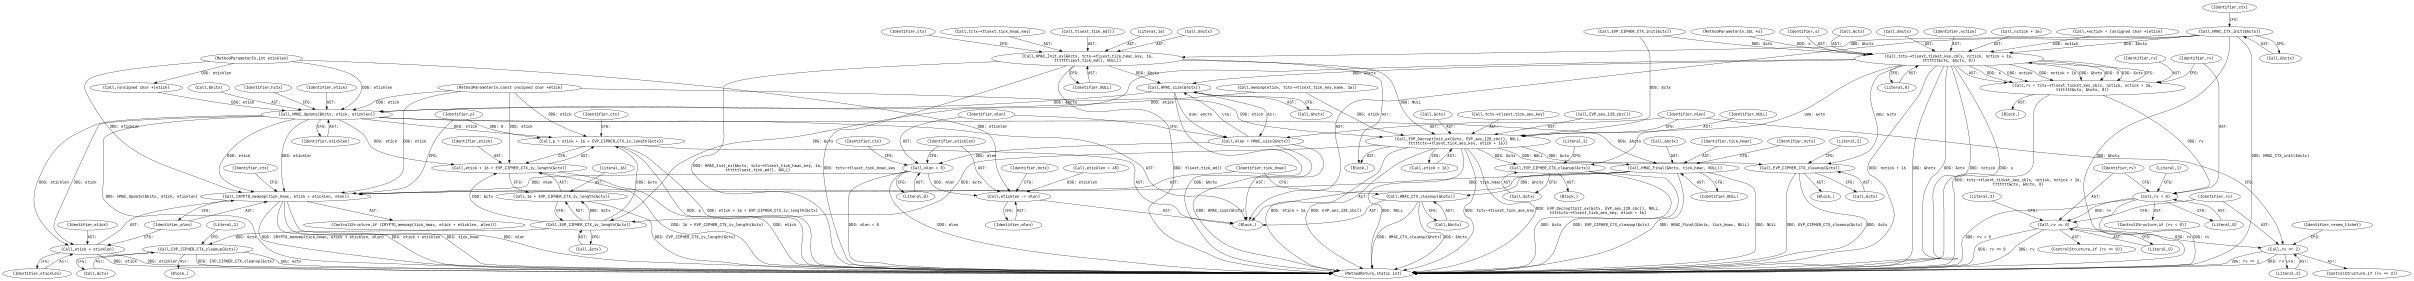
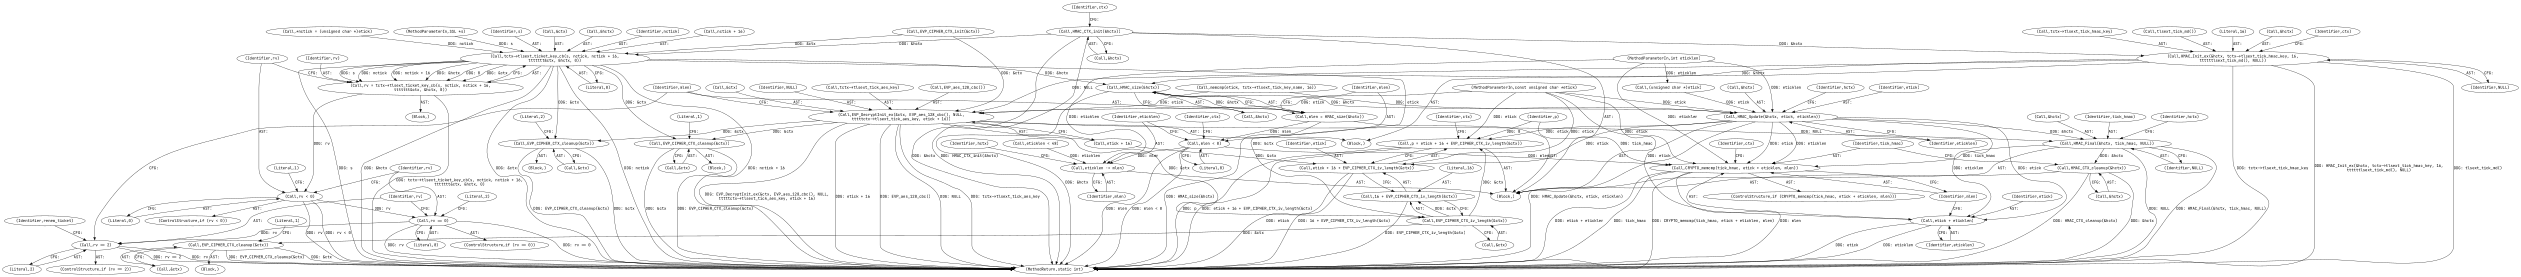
  digraph {
    fontname="JetBrains Mono"
    node [fontname="JetBrains Mono"]
    edge [fontname="JetBrains Mono"]
    n1 [label="(Call,HMAC_CTX_init(&hctx))"]
    n2 [label="(Call,tctx->tlsext_ticket_key_cb(s, nctick, nctick + 16,\n\t\t\t\t\t\t\t&ctx, &hctx, 0))"]
    n3 [label="(Call,HMAC_Init_ex(&hctx, tctx->tlsext_tick_hmac_key, 16,\n\t\t\t\t\ttlsext_tick_md(), NULL))"]
    n4 [label="(Block,)"]
    n5 [label="(MethodReturn,static int)"]
    n6 [label="(Call,&hctx)"]
    n7 [label="(Call,rv = tctx->tlsext_ticket_key_cb(s, nctick, nctick + 16,\n\t\t\t\t\t\t\t&ctx, &hctx, 0))"]
    n8 [label="(Call,HMAC_size(&hctx))"]
    n9 [label="(Call,EVP_CIPHER_CTX_cleanup(&ctx))"]
    n10 [label="(Call,EVP_CIPHER_CTX_cleanup(&ctx))"]
    n11 [label="(Call,EVP_CIPHER_CTX_iv_length(&ctx))"]
    n12 [label="(Literal,0)"]
    n13 [label="(Call,EVP_DecryptInit_ex(&ctx, EVP_aes_128_cbc(), NULL,\n\t\t\t\ttctx->tlsext_tick_aes_key, etick + 16))"]
    n14 [label="(Block,)"]
    n15 [label="(Identifier,NULL)"]
    n16 [label="(Call,rv < 0)"]
    n17 [label="(Block,)"]
    n18 [label="(Call,mlen = HMAC_size(&hctx))"]
    n19 [label="(Call,HMAC_Update(&hctx, etick, eticklen))"]
    n20 [label="(Call,&hctx)"]
    n21 [label="(Call,&ctx)"]
    n22 [label="(Block,)"]
    n23 [label="(Block,)"]
    n24 [label="(Call,&ctx)"]
    n25 [label="(Call,p = etick + 16 + EVP_CIPHER_CTX_iv_length(&ctx))"]
    n26 [label="(Call,etick + 16 + EVP_CIPHER_CTX_iv_length(&ctx))"]
    n27 [label="(Call,16 + EVP_CIPHER_CTX_iv_length(&ctx))"]
    n28 [label="(Call,EVP_CIPHER_CTX_cleanup(&ctx))"]
    n29 [label="(Call,&ctx)"]
    n30 [label="(Call,rv == 0)"]
    n31 [label="(Literal,0)"]
    n32 [label="(ControlStructure,if (rv < 0))"]
    n33 [label="(Call,rv == 2)"]
    n34 [label="(ControlStructure,if (rv == 0))"]
    n35 [label="(Literal,0)"]
    n36 [label="(Literal,2)"]
    n37 [label="(ControlStructure,if (rv == 2))"]
    n38 [label="(Call,mlen < 0)"]
    n39 [label="(Call,CRYPTO_memcmp(tick_hmac, etick + eticklen, mlen))"]
    n40 [label="(Call,HMAC_Final(&hctx, tick_hmac, NULL))"]
    n41 [label="(Call,etick + eticklen)"]
    n42 [label="(Identifier,eticklen)"]
    n43 [label="(Call,eticklen -= mlen)"]
    n44 [label="(Literal,0)"]
    n45 [label="(Identifier,mlen)"]
    n46 [label="(ControlStructure,if (CRYPTO_memcmp(tick_hmac, etick + eticklen, mlen)))"]
    n47 [label="(Identifier,mlen)"]
    n48 [label="(Call,HMAC_CTX_cleanup(&hctx))"]
    n49 [label="(Identifier,NULL)"]
    n50 [label="(Identifier,eticklen)"]
    n51 [label="(Call,&hctx)"]
    n52 [label="(Call,&ctx)"]
    n53 [label="(Block,)"]
    n54 [label="(Call,etick + 16)"]
    n55 [label="(Identifier,hctx)"]
    n56 [label="(Identifier,ctx)"]
    n57 [label="(Identifier,ctx)"]
    n58 [label="(Identifier,nctick)"]
    n59 [label="(Identifier,etick)"]
    n60 [label="(Identifier,rv)"]
    n61 [label="(Identifier,renew_ticket)"]
    n62 [label="(Identifier,hctx)"]
    n63 [label="(MethodParameterIn,int eticklen)"]
    n64 [label="(Call,(unsigned char *)etick)"]
    n65 [label="(Call,&ctx)"]
    n66 [label="(Call,EVP_aes_128_cbc())"]
    n67 [label="(Literal,1)"]
    n68 [label="(Identifier,eticklen)"]
    n69 [label="(Call,nctick + 16)"]
    n70 [label="(Call,tctx->tlsext_tick_hmac_key)"]
    n71 [label="(Identifier,etick)"]
    n72 [label="(Identifier,p)"]
    n73 [label="(Literal,16)"]
    n74 [label="(Identifier,mlen)"]
    n75 [label="(Call,*nctick = (unsigned char *)etick)"]
    n76 [label="(MethodParameterIn,SSL *s)"]
    n77 [label="(Call,tlsext_tick_md())"]
    n78 [label="(Identifier,rv)"]
    n79 [label="(Literal,16)"]
    n80 [label="(Identifier,ctx)"]
    n81 [label="(Identifier,tick_hmac)"]
    n82 [label="(Call,&hctx)"]
    n83 [label="(Call,EVP_CIPHER_CTX_init(&ctx))"]
    n84 [label="(Identifier,s)"]
    n85 [label="(Call,eticklen < 48)"]
    n86 [label="(Call,&ctx)"]
    n87 [label="(Literal,2)"]
    n88 [label="(MethodParameterIn,const unsigned char *etick)"]
    n89 [label="(Identifier,ctx)"]
    n90 [label="(Call,memcmp(etick, tctx->tlsext_tick_key_name, 16))"]
    n91 [label="(Identifier,rv)"]
    n92 [label="(Literal,2)"]
    n93 [label="(Literal,1)"]
    n94 [label="(Identifier,ctx)"]
    n95 [label="(Identifier,NULL)"]
    n96 [label="(Identifier,rv)"]
    n97 [label="(Identifier,mlen)"]
    n98 [label="(Identifier,hctx)"]
    n99 [label="(Call,&hctx)"]
    n100 [label="(Identifier,tick_hmac)"]
    n101 [label="(Call,&hctx)"]
    n102 [label="(Literal,1)"]
    n103 [label="(Identifier,etick)"]
    n104 [label="(Call,&hctx)"]
    n105 [label="(Call,tctx->tlsext_tick_aes_key)"]
    n1 -> n2 [label="DDG: &hctx"]
    n1 -> n3 [label="DDG: &hctx"]
    n1 -> n4 [label="AST: "]
    n1 -> n5 [label="DDG: &hctx"]
    n1 -> n5 [label="DDG: HMAC_CTX_init(&hctx)"]
    n1 -> n6 [label="CFG: "]
    n2 -> n5 [label="DDG: nctick + 16"]
    n2 -> n5 [label="DDG: &hctx"]
    n2 -> n5 [label="DDG: &ctx"]
    n2 -> n5 [label="DDG: nctick"]
    n2 -> n5 [label="DDG: s"]
    n2 -> n7 [label="AST: "]
    n2 -> n7 [label="DDG: s"]
    n2 -> n7 [label="DDG: nctick"]
    n2 -> n7 [label="DDG: nctick + 16"]
    n2 -> n7 [label="DDG: &hctx"]
    n2 -> n7 [label="DDG: 0"]
    n2 -> n7 [label="DDG: &ctx"]
    n2 -> n8 [label="DDG: &hctx"]
    n2 -> n9 [label="DDG: &ctx"]
    n2 -> n10 [label="DDG: &ctx"]
    n2 -> n11 [label="DDG: &ctx"]
    n2 -> n12 [label="CFG: "]
    n3 -> n5 [label="DDG: tlsext_tick_md()"]
    n3 -> n5 [label="DDG: tctx->tlsext_tick_hmac_key"]
    n3 -> n5 [label="DDG: HMAC_Init_ex(&hctx, tctx->tlsext_tick_hmac_key, 16,\n\t\t\t\t\ttlsext_tick_md(), NULL)"]
    n3 -> n8 [label="DDG: &hctx"]
    n3 -> n13 [label="DDG: NULL"]
    n3 -> n14 [label="AST: "]
    n3 -> n15 [label="CFG: "]
    n6 -> n1 [label="AST: "]
    n7 -> n2 [label="CFG: "]
    n7 -> n5 [label="DDG: tctx->tlsext_ticket_key_cb(s, nctick, nctick + 16,\n\t\t\t\t\t\t\t&ctx, &hctx, 0)"]
    n7 -> n16 [label="DDG: rv"]
    n7 -> n17 [label="AST: "]
    n8 -> n5 [label="DDG: &hctx"]
    n8 -> n18 [label="AST: "]
    n8 -> n18 [label="DDG: &hctx"]
    n8 -> n19 [label="DDG: &hctx"]
    n8 -> n20 [label="CFG: "]
    n9 -> n5 [label="DDG: EVP_CIPHER_CTX_cleanup(&ctx)"]
    n9 -> n5 [label="DDG: &ctx"]
    n9 -> n21 [label="CFG: "]
    n9 -> n22 [label="AST: "]
    n10 -> n5 [label="DDG: EVP_CIPHER_CTX_cleanup(&ctx)"]
    n10 -> n5 [label="DDG: &ctx"]
    n10 -> n23 [label="AST: "]
    n10 -> n24 [label="CFG: "]
    n11 -> n25 [label="DDG: &ctx"]
-   n11 -> n26 [label="DDG: &ctx"]
+   n54 -> n26 [label="DDG: &ctx"]
    n11 -> n27 [label="AST: "]
    n11 -> n27 [label="DDG: &ctx"]
    n11 -> n28 [label="DDG: &ctx"]
    n11 -> n29 [label="CFG: "]
    n12 -> n2 [label="AST: "]
    n13 -> n5 [label="DDG: NULL"]
    n13 -> n5 [label="DDG: tctx->tlsext_tick_aes_key"]
    n13 -> n5 [label="DDG: EVP_DecryptInit_ex(&ctx, EVP_aes_128_cbc(), NULL,\n\t\t\t\ttctx->tlsext_tick_aes_key, etick + 16)"]
    n13 -> n5 [label="DDG: etick + 16"]
    n13 -> n5 [label="DDG: EVP_aes_128_cbc()"]
    n13 -> n9 [label="DDG: &ctx"]
    n13 -> n10 [label="DDG: &ctx"]
    n13 -> n11 [label="DDG: &ctx"]
    n13 -> n14 [label="AST: "]
    n13 -> n40 [label="DDG: NULL"]
    n13 -> n54 [label="CFG: "]
    n15 -> n3 [label="AST: "]
    n16 -> n5 [label="DDG: rv < 0"]
    n16 -> n5 [label="DDG: rv"]
    n16 -> n30 [label="DDG: rv"]
    n16 -> n31 [label="CFG: "]
    n16 -> n32 [label="AST: "]
    n18 -> n4 [label="AST: "]
    n18 -> n5 [label="DDG: HMAC_size(&hctx)"]
    n18 -> n8 [label="CFG: "]
    n18 -> n38 [label="DDG: mlen"]
    n19 -> n4 [label="AST: "]
    n19 -> n5 [label="DDG: HMAC_Update(&hctx, etick, eticklen)"]
    n19 -> n25 [label="DDG: etick"]
    n19 -> n26 [label="DDG: etick"]
    n19 -> n39 [label="DDG: etick"]
    n19 -> n39 [label="DDG: eticklen"]
    n19 -> n40 [label="DDG: &hctx"]
    n19 -> n41 [label="DDG: etick"]
    n19 -> n41 [label="DDG: eticklen"]
    n19 -> n42 [label="CFG: "]
    n20 -> n8 [label="AST: "]
    n21 -> n9 [label="AST: "]
    n24 -> n10 [label="AST: "]
    n25 -> n4 [label="AST: "]
    n25 -> n5 [label="DDG: p"]
    n25 -> n5 [label="DDG: etick + 16 + EVP_CIPHER_CTX_iv_length(&ctx)"]
    n25 -> n26 [label="CFG: "]
    n26 -> n5 [label="DDG: 16 + EVP_CIPHER_CTX_iv_length(&ctx)"]
    n26 -> n5 [label="DDG: etick"]
    n26 -> n25 [label="AST: "]
    n26 -> n27 [label="CFG: "]
    n27 -> n5 [label="DDG: EVP_CIPHER_CTX_iv_length(&ctx)"]
    n27 -> n11 [label="CFG: "]
    n27 -> n26 [label="AST: "]
    n28 -> n5 [label="DDG: EVP_CIPHER_CTX_cleanup(&ctx)"]
    n28 -> n5 [label="DDG: &ctx"]
    n28 -> n52 [label="CFG: "]
    n28 -> n53 [label="AST: "]
    n29 -> n11 [label="AST: "]
    n30 -> n5 [label="DDG: rv"]
    n30 -> n5 [label="DDG: rv == 0"]
    n30 -> n33 [label="DDG: rv"]
    n30 -> n34 [label="AST: "]
    n30 -> n35 [label="CFG: "]
    n31 -> n16 [label="AST: "]
    n33 -> n5 [label="DDG: rv == 2"]
    n33 -> n5 [label="DDG: rv"]
    n33 -> n36 [label="CFG: "]
    n33 -> n37 [label="AST: "]
    n35 -> n30 [label="AST: "]
    n36 -> n33 [label="AST: "]
    n38 -> n5 [label="DDG: mlen < 0"]
    n38 -> n5 [label="DDG: mlen"]
    n38 -> n39 [label="DDG: mlen"]
    n38 -> n43 [label="DDG: mlen"]
    n38 -> n44 [label="CFG: "]
    n39 -> n5 [label="DDG: etick + eticklen"]
    n39 -> n5 [label="DDG: tick_hmac"]
    n39 -> n5 [label="DDG: mlen"]
    n39 -> n5 [label="DDG: CRYPTO_memcmp(tick_hmac, etick + eticklen, mlen)"]
    n39 -> n46 [label="AST: "]
    n39 -> n47 [label="CFG: "]
    n40 -> n4 [label="AST: "]
    n40 -> n5 [label="DDG: NULL"]
    n40 -> n5 [label="DDG: HMAC_Final(&hctx, tick_hmac, NULL)"]
    n40 -> n39 [label="DDG: tick_hmac"]
    n40 -> n48 [label="DDG: &hctx"]
    n40 -> n49 [label="CFG: "]
    n41 -> n5 [label="DDG: etick"]
    n41 -> n5 [label="DDG: eticklen"]
    n41 -> n39 [label="AST: "]
    n41 -> n50 [label="CFG: "]
    n42 -> n19 [label="AST: "]
    n43 -> n4 [label="AST: "]
    n43 -> n45 [label="CFG: "]
    n44 -> n38 [label="AST: "]
    n45 -> n43 [label="AST: "]
    n47 -> n39 [label="AST: "]
    n47 -> n41 [label="CFG: "]
    n48 -> n4 [label="AST: "]
    n48 -> n5 [label="DDG: &hctx"]
    n48 -> n5 [label="DDG: HMAC_CTX_cleanup(&hctx)"]
    n48 -> n51 [label="CFG: "]
    n49 -> n40 [label="AST: "]
    n50 -> n41 [label="AST: "]
    n51 -> n48 [label="AST: "]
    n52 -> n28 [label="AST: "]
    n54 -> n13 [label="AST: "]
    n55 -> n19 [label="CFG: "]
    n56 -> n1 [label="CFG: "]
    n57 -> n39 [label="CFG: "]
    n58 -> n2 [label="AST: "]
    n59 -> n26 [label="AST: "]
    n60 -> n16 [label="CFG: "]
    n60 -> n30 [label="AST: "]
    n61 -> n33 [label="CFG: "]
    n62 -> n40 [label="CFG: "]
    n63 -> n19 [label="DDG: eticklen"]
    n63 -> n39 [label="DDG: eticklen"]
    n63 -> n43 [label="DDG: eticklen"]
    n63 -> n64 [label="DDG: eticklen"]
    n64 -> n19 [label="DDG: etick"]
    n65 -> n13 [label="AST: "]
    n66 -> n13 [label="AST: "]
    n67 -> n28 [label="CFG: "]
    n68 -> n38 [label="CFG: "]
    n68 -> n43 [label="AST: "]
    n69 -> n2 [label="AST: "]
    n70 -> n3 [label="AST: "]
    n71 -> n19 [label="AST: "]
    n72 -> n25 [label="DDG: 0"]
-   n72 -> n39 [label="CFG: "]
+   n72 -> n39 [label="DDG: tick_hmac"]
    n73 -> n27 [label="AST: "]
    n74 -> n18 [label="CFG: "]
    n74 -> n38 [label="AST: "]
    n75 -> n2 [label="DDG: nctick"]
    n76 -> n2 [label="DDG: s"]
    n77 -> n3 [label="AST: "]
    n78 -> n30 [label="CFG: "]
    n78 -> n33 [label="AST: "]
    n79 -> n3 [label="AST: "]
    n80 -> n38 [label="CFG: "]
    n81 -> n39 [label="AST: "]
    n81 -> n48 [label="CFG: "]
    n82 -> n3 [label="AST: "]
    n83 -> n2 [label="DDG: &ctx"]
    n83 -> n13 [label="DDG: &ctx"]
    n84 -> n2 [label="AST: "]
    n85 -> n43 [label="DDG: eticklen"]
    n86 -> n2 [label="AST: "]
    n87 -> n30 [label="CFG: "]
    n88 -> n13 [label="DDG: etick"]
    n88 -> n19 [label="DDG: etick"]
    n88 -> n25 [label="DDG: etick"]
    n88 -> n26 [label="DDG: etick"]
    n88 -> n39 [label="DDG: etick"]
+   n88 -> n41 [label="DDG: etick"]
    n89 -> n3 [label="CFG: "]
    n90 -> n13 [label="DDG: etick"]
    n90 -> n19 [label="DDG: etick"]
    n91 -> n7 [label="CFG: "]
    n91 -> n16 [label="AST: "]
    n92 -> n10 [label="CFG: "]
    n93 -> n9 [label="CFG: "]
    n94 -> n25 [label="CFG: "]
    n95 -> n13 [label="AST: "]
    n96 -> n7 [label="AST: "]
    n97 -> n13 [label="CFG: "]
    n97 -> n18 [label="AST: "]
    n97 -> n33 [label="CFG: "]
    n98 -> n43 [label="CFG: "]
    n99 -> n40 [label="AST: "]
    n100 -> n40 [label="AST: "]
    n101 -> n19 [label="AST: "]
    n102 -> n16 [label="CFG: "]
    n103 -> n41 [label="AST: "]
    n104 -> n2 [label="AST: "]
    n105 -> n13 [label="AST: "]
  }
